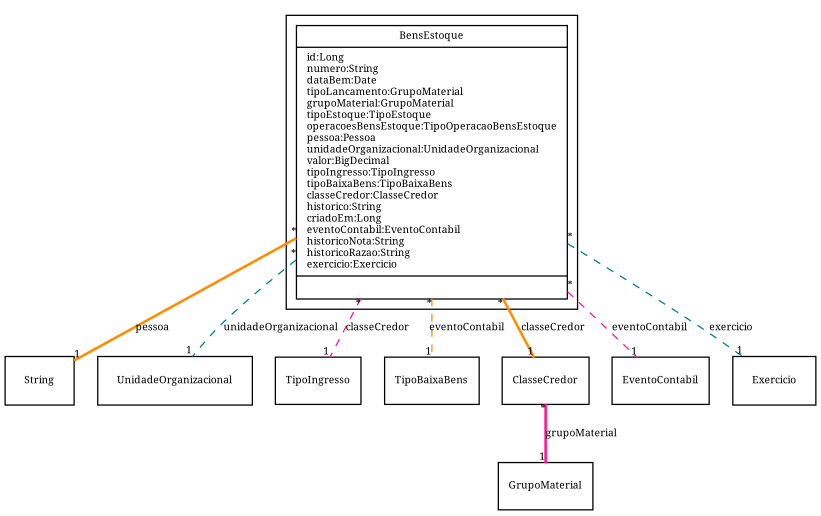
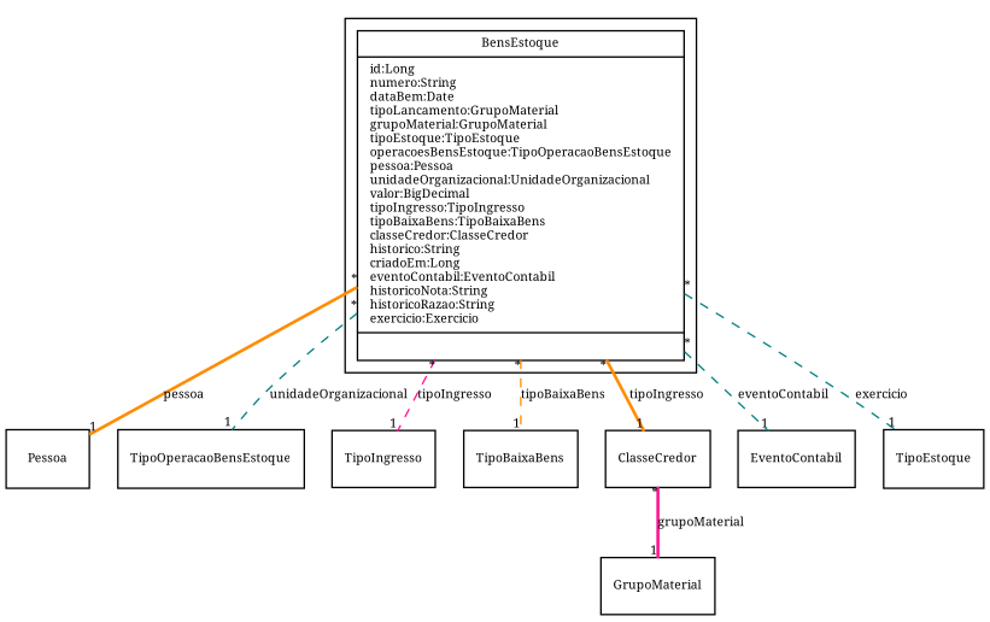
  digraph {
    fontname="Noto Serif"
    fontsize=8
    node [fontname="Noto Serif" fontsize=8 shape=record]
    edge [arrowhead=none color=darkorange fontname="Noto Serif" fontsize=8 headlabel=1 style=dashed taillabel="*"]
    n1 [label="{BensEstoque|id:Long\lnumero:String\ldataBem:Date\ltipoLancamento:GrupoMaterial\lgrupoMaterial:GrupoMaterial\ltipoEstoque:TipoEstoque\loperacoesBensEstoque:TipoOperacaoBensEstoque\lpessoa:Pessoa\lunidadeOrganizacional:UnidadeOrganizacional\lvalor:BigDecimal\ltipoIngresso:TipoIngresso\ltipoBaixaBens:TipoBaixaBens\lclasseCredor:ClasseCredor\lhistorico:String\lcriadoEm:Long\leventoContabil:EventoContabil\lhistoricoNota:String\lhistoricoRazao:String\lexercicio:Exercicio\l|\l}"]
-   Pessoa [label=String]
-   UnidadeOrganizacional
+   Pessoa
+   UnidadeOrganizacional [label=TipoOperacaoBensEstoque]
    TipoIngresso
    TipoBaixaBens
    ClasseCredor
    EventoContabil
-   Exercicio
+   Exercicio [label=TipoEstoque]
    GrupoMaterial
    subgraph cluster_1 {
      n1
    }
    n1 -> Pessoa [label=pessoa style=bold]
    n1 -> UnidadeOrganizacional [color=teal label=unidadeOrganizacional]
-   n1 -> TipoIngresso [color=deeppink label=classeCredor]
-   n1 -> TipoBaixaBens [label=eventoContabil]
-   n1 -> ClasseCredor [label=classeCredor style=bold]
-   n1 -> EventoContabil [color=deeppink label=eventoContabil]
+   n1 -> TipoIngresso [color=deeppink label=tipoIngresso]
+   n1 -> TipoBaixaBens [label=tipoBaixaBens]
+   n1 -> ClasseCredor [label=tipoIngresso style=bold]
+   n1 -> EventoContabil [color=teal label=eventoContabil]
    n1 -> Exercicio [color=teal label=exercicio]
    ClasseCredor -> GrupoMaterial [color=deeppink label=grupoMaterial style=bold]
  }
